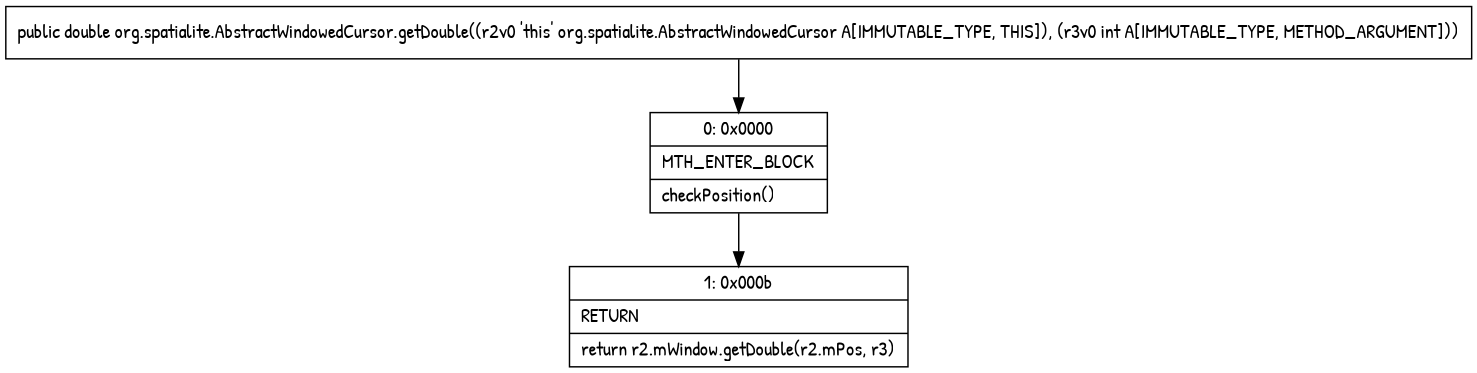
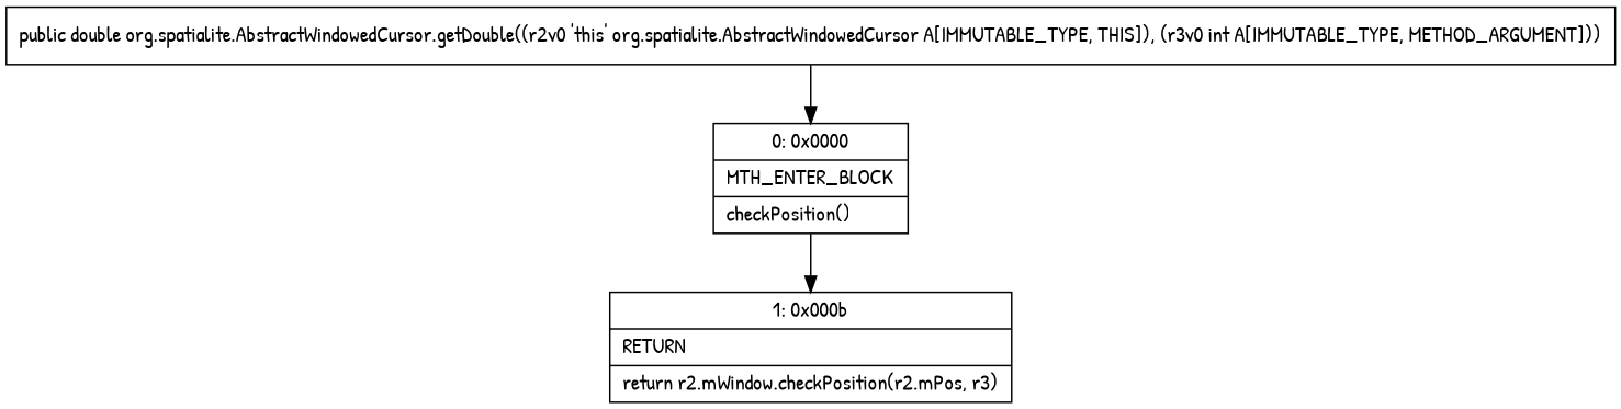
  digraph {
    fontname="Patrick Hand"
    node [shape=record fontname="Patrick Hand"]
    edge [fontname="Patrick Hand"]
    n1 [label="{0\:\ 0x0000|MTH_ENTER_BLOCK\l|checkPosition()\l}"]
-   n2 [label="{1\:\ 0x000b|RETURN\l|return r2.mWindow.getDouble(r2.mPos, r3)\l}"]
+   n2 [label="{1\:\ 0x000b|RETURN\l|return r2.mWindow.checkPosition(r2.mPos, r3)\l}"]
    n3 [label="{public double org.spatialite.AbstractWindowedCursor.getDouble((r2v0 'this' org.spatialite.AbstractWindowedCursor A[IMMUTABLE_TYPE, THIS]), (r3v0 int A[IMMUTABLE_TYPE, METHOD_ARGUMENT])) }"]
    n1 -> n2
    n3 -> n1
  }
